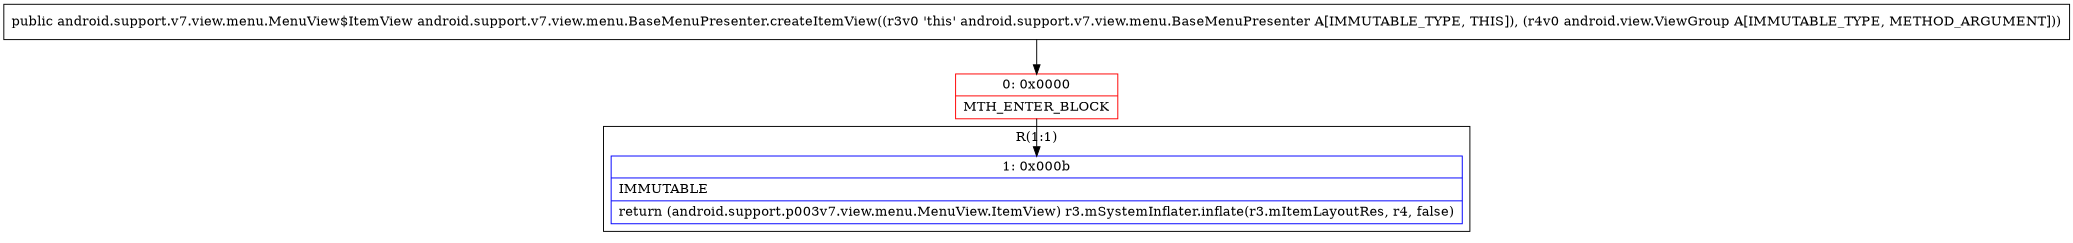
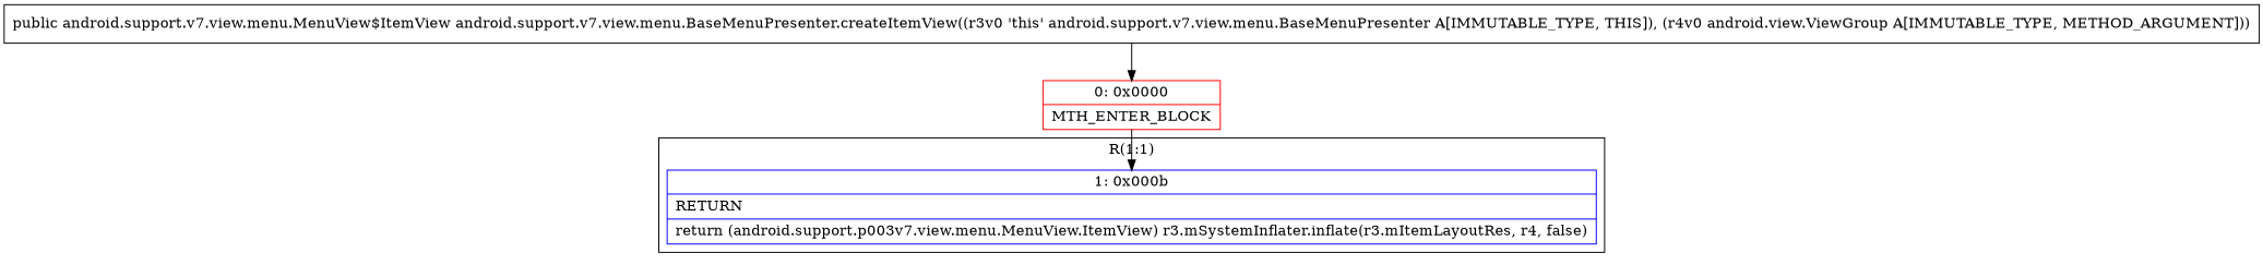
  digraph {
    node [shape=record]
-   n1 [color=blue label="{1\:\ 0x000b|IMMUTABLE\l|return (android.support.p003v7.view.menu.MenuView.ItemView) r3.mSystemInflater.inflate(r3.mItemLayoutRes, r4, false)\l}"]
+   n1 [color=blue label="{1\:\ 0x000b|RETURN\l|return (android.support.p003v7.view.menu.MenuView.ItemView) r3.mSystemInflater.inflate(r3.mItemLayoutRes, r4, false)\l}"]
    n2 [color=red label="{0\:\ 0x0000|MTH_ENTER_BLOCK\l}"]
    n3 [label="{public android.support.v7.view.menu.MenuView$ItemView android.support.v7.view.menu.BaseMenuPresenter.createItemView((r3v0 'this' android.support.v7.view.menu.BaseMenuPresenter A[IMMUTABLE_TYPE, THIS]), (r4v0 android.view.ViewGroup A[IMMUTABLE_TYPE, METHOD_ARGUMENT])) }"]
    subgraph cluster_1 {
      label="R(1:1)"
      n1
    }
    n2 -> n1
    n3 -> n2
  }
